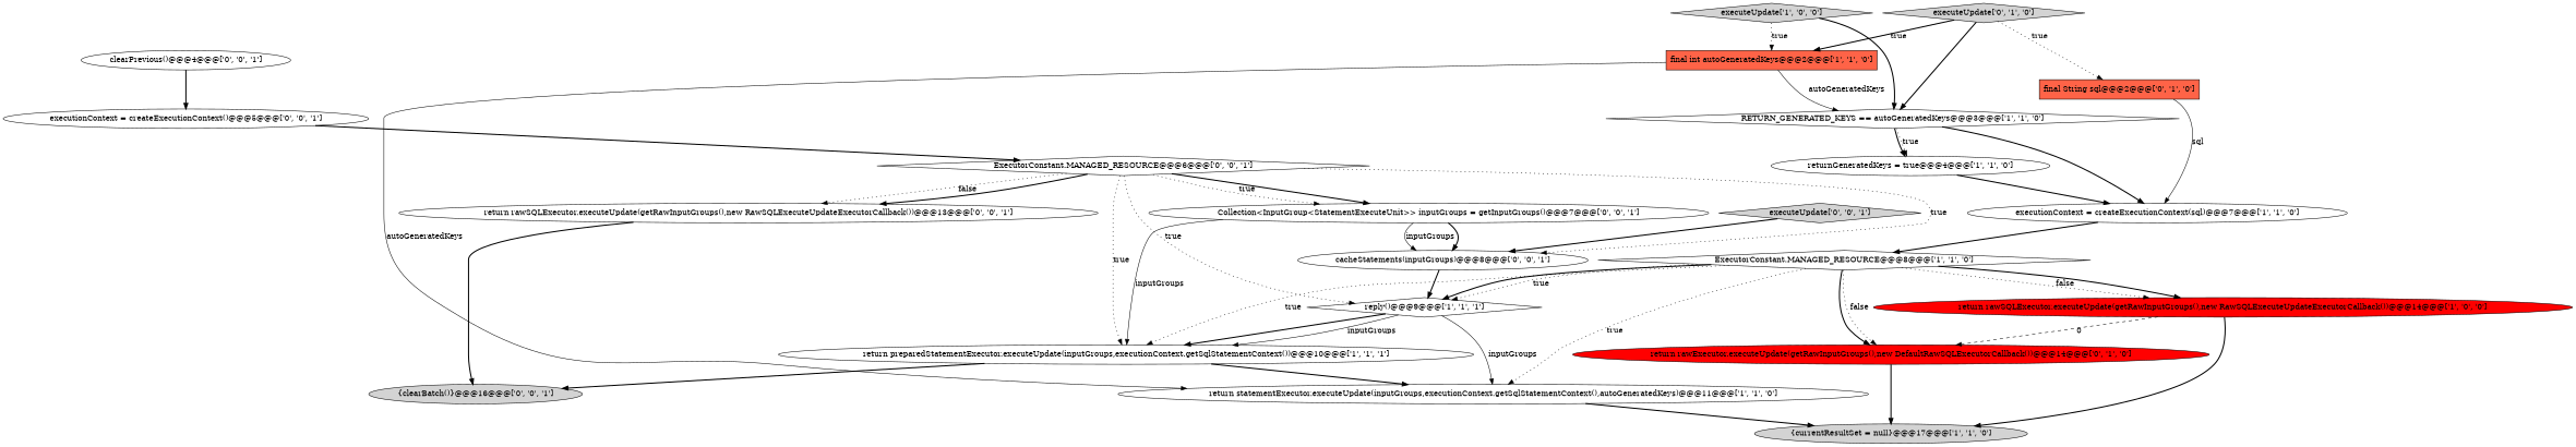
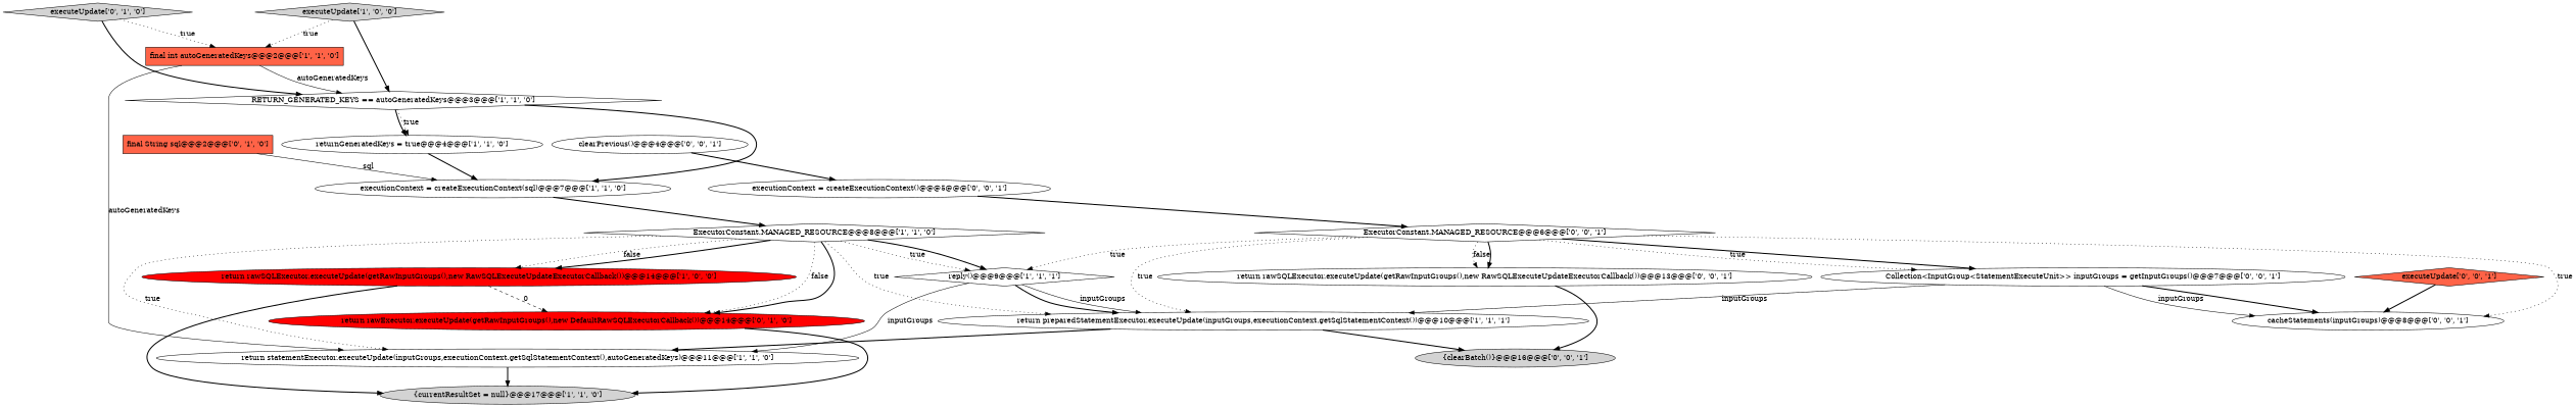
  digraph {
    node [fillcolor=white shape=ellipse style=filled]
    edge [style=bold]
    n1 [fillcolor=lightgray label="{clearBatch()}@@@16@@@['0', '0', '1']"]
-   n2 [fillcolor=lightgray label="executeUpdate['0', '0', '1']" shape=diamond]
+   n2 [fillcolor=tomato label="executeUpdate['0', '0', '1']" shape=diamond]
    n3 [label="cacheStatements(inputGroups)@@@8@@@['0', '0', '1']"]
    n4 [label="clearPrevious()@@@4@@@['0', '0', '1']"]
    n5 [label="executionContext = createExecutionContext()@@@5@@@['0', '0', '1']"]
    n6 [fillcolor=lightgray label="executeUpdate['0', '1', '0']" shape=diamond]
    n7 [label="RETURN_GENERATED_KEYS == autoGeneratedKeys@@@3@@@['1', '1', '0']" shape=diamond]
    n8 [fillcolor=tomato label="final String sql@@@2@@@['0', '1', '0']" shape=box]
    n9 [fillcolor=tomato label="final int autoGeneratedKeys@@@2@@@['1', '1', '0']" shape=box]
    n10 [label="returnGeneratedKeys = true@@@4@@@['1', '1', '0']"]
    n11 [label="executionContext = createExecutionContext(sql)@@@7@@@['1', '1', '0']"]
    n12 [label="return statementExecutor.executeUpdate(inputGroups,executionContext.getSqlStatementContext(),autoGeneratedKeys)@@@11@@@['1', '1', '0']"]
    n13 [label="reply()@@@9@@@['1', '1', '1']" shape=diamond]
    n14 [label="return preparedStatementExecutor.executeUpdate(inputGroups,executionContext.getSqlStatementContext())@@@10@@@['1', '1', '1']"]
    n15 [label="ExecutorConstant.MANAGED_RESOURCE@@@8@@@['1', '1', '0']" shape=diamond]
    n16 [fillcolor=lightgray label="{currentResultSet = null}@@@17@@@['1', '1', '0']"]
    n17 [fillcolor=red label="return rawSQLExecutor.executeUpdate(getRawInputGroups(),new RawSQLExecuteUpdateExecutorCallback())@@@14@@@['1', '0', '0']"]
    n18 [fillcolor=red label="return rawExecutor.executeUpdate(getRawInputGroups(),new DefaultRawSQLExecutorCallback())@@@14@@@['0', '1', '0']"]
    n19 [label="return rawSQLExecutor.executeUpdate(getRawInputGroups(),new RawSQLExecuteUpdateExecutorCallback())@@@13@@@['0', '0', '1']"]
    n20 [label="Collection<InputGroup<StatementExecuteUnit>> inputGroups = getInputGroups()@@@7@@@['0', '0', '1']"]
    n21 [label="ExecutorConstant.MANAGED_RESOURCE@@@6@@@['0', '0', '1']" shape=diamond]
    n22 [fillcolor=lightgray label="executeUpdate['1', '0', '0']" shape=diamond]
    n2 -> n3
-   n3 -> n13
    n4 -> n5
    n5 -> n21
    n6 -> n7
-   n6 -> n8 [label=true style=dotted]
-   n6 -> n9 [label=true]
+   n6 -> n9 [label=true style=dotted]
    n7 -> n10
    n7 -> n10 [label=true style=dotted]
    n7 -> n11
    n8 -> n11 [label=sql style=solid]
    n9 -> n7 [label=autoGeneratedKeys style=solid]
    n9 -> n12 [label=autoGeneratedKeys style=solid]
    n10 -> n11
    n11 -> n15
    n12 -> n16
    n13 -> n12 [label=inputGroups style=solid]
    n13 -> n14 [label=inputGroups style=solid]
    n13 -> n14
    n14 -> n1
    n14 -> n12
    n15 -> n12 [label=true style=dotted]
    n15 -> n13
    n15 -> n13 [label=true style=dotted]
    n15 -> n14 [label=true style=dotted]
    n15 -> n17 [label=false style=dotted]
    n15 -> n17
    n15 -> n18 [label=false style=dotted]
    n15 -> n18
    n17 -> n16
    n17 -> n18 [label=0 style=dashed]
    n18 -> n16
    n19 -> n1
    n20 -> n3
    n20 -> n3 [label=inputGroups style=solid]
    n20 -> n14 [label=inputGroups style=solid]
    n21 -> n3 [label=true style=dotted]
    n21 -> n13 [label=true style=dotted]
    n21 -> n14 [label=true style=dotted]
    n21 -> n19 [label=false style=dotted]
    n21 -> n19
    n21 -> n20
    n21 -> n20 [label=true style=dotted]
    n22 -> n7
    n22 -> n9 [label=true style=dotted]
  }
